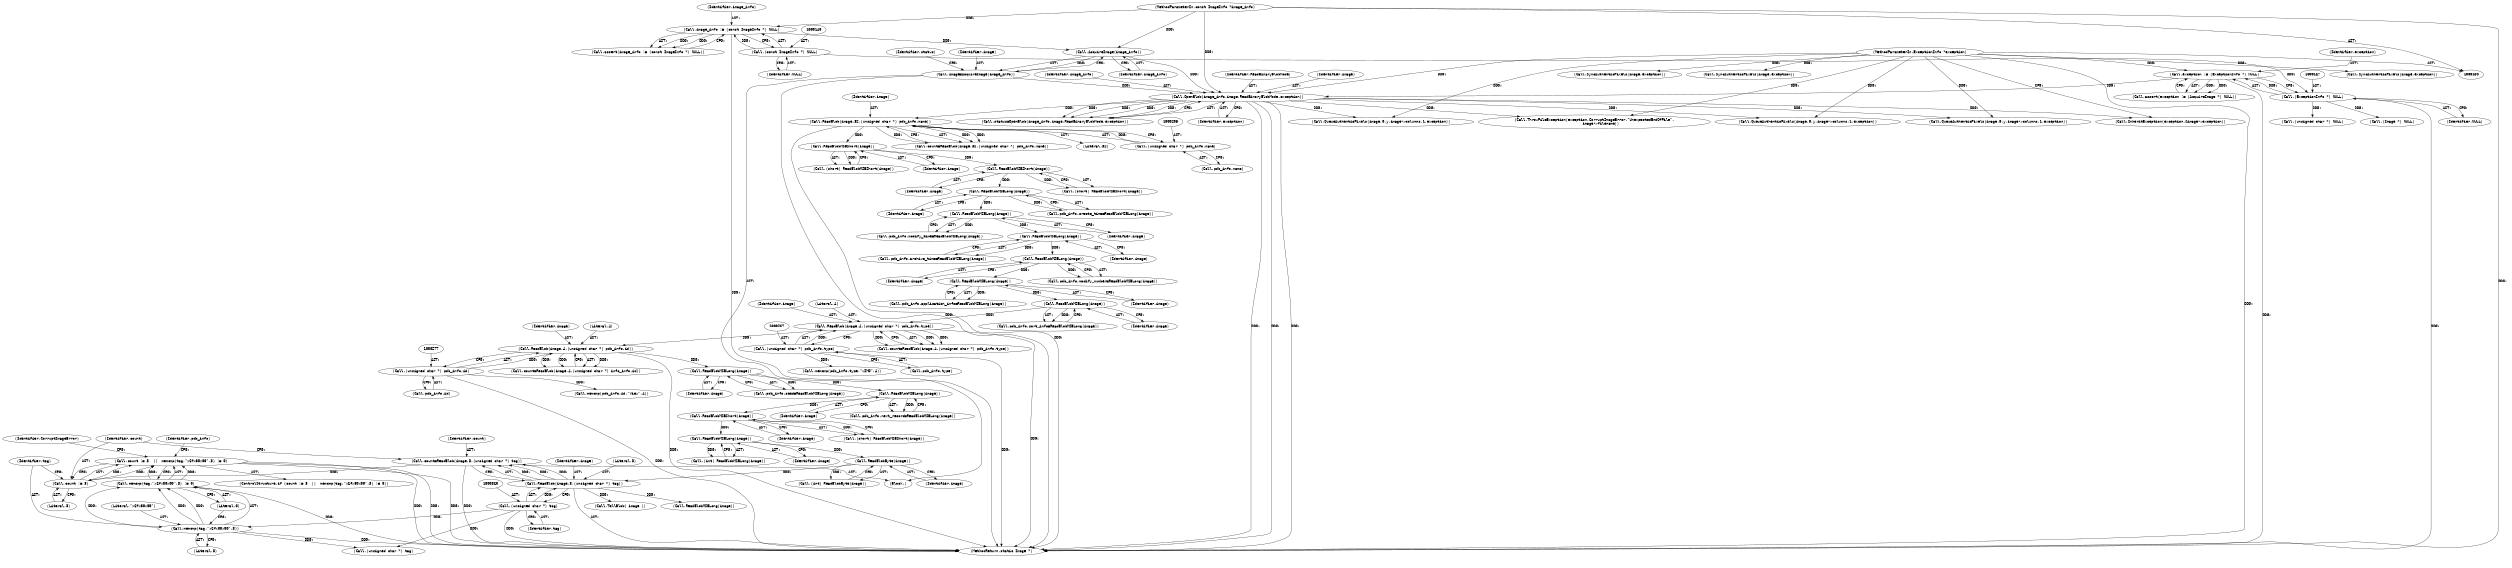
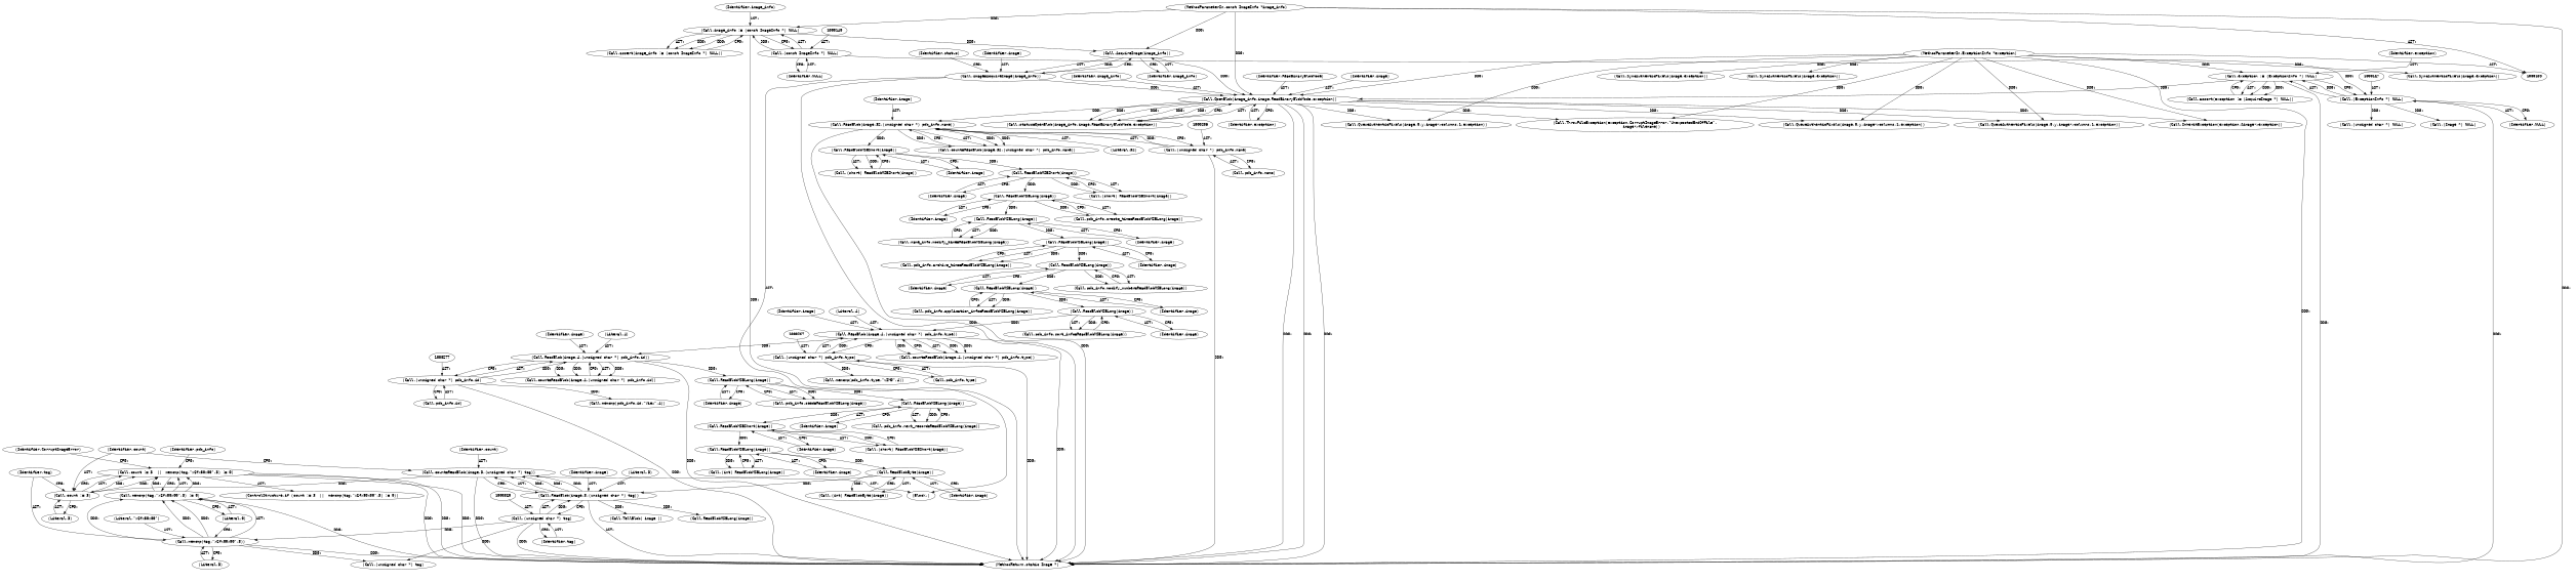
  digraph {
    fontname="DejaVu Sans Mono"
    node [fontname="DejaVu Sans Mono"]
    edge [fontname="DejaVu Sans Mono"]
    n1 [label="(Call,count != 3  ||  memcmp(tag,\"\x6f\x80\x00\",3) != 0)"]
    n2 [label="(Call,count != 3)"]
    n3 [label="(Call,memcmp(tag,\"\x6f\x80\x00\",3) != 0)"]
    n4 [label="(ControlStructure,if (count != 3  ||  memcmp(tag,\"\x6f\x80\x00\",3) != 0))"]
    n5 [label="(MethodReturn,static Image *)"]
    n6 [label="(Literal,3)"]
    n7 [label="(Literal,0)"]
    n8 [label="(Call,count=ReadBlob(image,3,(unsigned char *) tag))"]
    n9 [label="(Call,ReadBlob(image,3,(unsigned char *) tag))"]
    n10 [label="(Block,)"]
    n11 [label="(Call,(unsigned char *) tag)"]
    n12 [label="(Call,TellBlob( image ))"]
    n13 [label="(Call,ReadBlobMSBLong(image))"]
    n14 [label="(Call,memcmp(tag,\"\x6f\x80\x00\",3))"]
    n15 [label="(Identifier,tag)"]
    n16 [label="(Call,(unsigned char *) tag)"]
    n17 [label="(Call,ReadBlobByte(image))"]
    n18 [label="(Call,(int) ReadBlobByte(image))"]
    n19 [label="(Identifier,image)"]
    n20 [label="(Call,ReadBlobMSBLong(image))"]
    n21 [label="(Identifier,image)"]
    n22 [label="(Call,(int) ReadBlobMSBLong(image))"]
    n23 [label="(Call,ReadBlobMSBShort(image))"]
    n24 [label="(Call,(short) ReadBlobMSBShort(image))"]
    n25 [label="(Identifier,image)"]
    n26 [label="(Call,ReadBlobMSBLong(image))"]
    n27 [label="(Call,pdb_info.next_record=ReadBlobMSBLong(image))"]
    n28 [label="(Identifier,image)"]
    n29 [label="(Call,ReadBlobMSBLong(image))"]
    n30 [label="(Call,pdb_info.seed=ReadBlobMSBLong(image))"]
    n31 [label="(Identifier,image)"]
    n32 [label="(Call,ReadBlob(image,4,(unsigned char *) pdb_info.id))"]
    n33 [label="(Call,(unsigned char *) pdb_info.id)"]
-   n34 [label="(Call,count=ReadBlob(image,4,(unsigned char *) info_info.id))"]
+   n34 [label="(Call,count=ReadBlob(image,4,(unsigned char *) pdb_info.id))"]
    n35 [label="(Call,memcmp(pdb_info.id,\"View\",4))"]
    n36 [label="(Call,pdb_info.id)"]
    n37 [label="(Call,ReadBlob(image,4,(unsigned char *) pdb_info.type))"]
    n38 [label="(Call,(unsigned char *) pdb_info.type)"]
    n39 [label="(Call,count=ReadBlob(image,4,(unsigned char *) pdb_info.type))"]
    n40 [label="(Call,memcmp(pdb_info.type,\"vIMG\",4))"]
    n41 [label="(Call,pdb_info.type)"]
    n42 [label="(Call,ReadBlobMSBLong(image))"]
    n43 [label="(Call,pdb_info.sort_info=ReadBlobMSBLong(image))"]
    n44 [label="(Identifier,image)"]
    n45 [label="(Call,ReadBlobMSBLong(image))"]
    n46 [label="(Identifier,image)"]
    n47 [label="(Call,pdb_info.application_info=ReadBlobMSBLong(image))"]
    n48 [label="(Call,ReadBlobMSBLong(image))"]
    n49 [label="(Call,pdb_info.modify_number=ReadBlobMSBLong(image))"]
    n50 [label="(Identifier,image)"]
    n51 [label="(Call,ReadBlobMSBLong(image))"]
    n52 [label="(Identifier,image)"]
    n53 [label="(Call,pdb_info.archive_time=ReadBlobMSBLong(image))"]
    n54 [label="(Call,ReadBlobMSBLong(image))"]
    n55 [label="(Identifier,image)"]
-   n56 [label="(Call,pdb_info.modify_time=ReadBlobMSBLong(image))"]
+   n56 [label="(Call,name_info.modify_time=ReadBlobMSBLong(image))"]
    n57 [label="(Call,ReadBlobMSBLong(image))"]
    n58 [label="(Call,pdb_info.create_time=ReadBlobMSBLong(image))"]
    n59 [label="(Identifier,image)"]
    n60 [label="(Call,ReadBlobMSBShort(image))"]
    n61 [label="(Call,(short) ReadBlobMSBShort(image))"]
    n62 [label="(Identifier,image)"]
    n63 [label="(Call,ReadBlobMSBShort(image))"]
    n64 [label="(Call,(short) ReadBlobMSBShort(image))"]
    n65 [label="(Identifier,image)"]
    n66 [label="(Call,ReadBlob(image,32,(unsigned char *) pdb_info.name))"]
    n67 [label="(Call,(unsigned char *) pdb_info.name)"]
    n68 [label="(Call,count=ReadBlob(image,32,(unsigned char *) pdb_info.name))"]
    n69 [label="(Call,pdb_info.name)"]
    n70 [label="(Call,OpenBlob(image_info,image,ReadBinaryBlobMode,exception))"]
    n71 [label="(Call,QueueAuthenticPixels(image,0,y,image->columns,1,exception))"]
    n72 [label="(Call,InheritException(exception,&image->exception))"]
    n73 [label="(Call,QueueAuthenticPixels(image,0,y,image->columns,1,exception))"]
    n74 [label="(Call,QueueAuthenticPixels(image,0,y,image->columns,1,exception))"]
    n75 [label="(Call,status=OpenBlob(image_info,image,ReadBinaryBlobMode,exception))"]
    n76 [label="(Identifier,exception)"]
    n77 [label="(Call,ThrowFileException(exception,CorruptImageError,\"UnexpectedEndOfFile\",\n      image->filename))"]
    n78 [label="(Call,AcquireImage(image_info))"]
    n79 [label="(Call,image=AcquireImage(image_info))"]
    n80 [label="(Identifier,image_info)"]
    n81 [label="(Call,image_info != (const ImageInfo *) NULL)"]
    n82 [label="(Call,(const ImageInfo *) NULL)"]
    n83 [label="(Call,assert(image_info != (const ImageInfo *) NULL))"]
    n84 [label="(Call,(ExceptionInfo *) NULL)"]
    n85 [label="(Identifier,NULL)"]
    n86 [label="(MethodParameterIn,const ImageInfo *image_info)"]
    1000109
    n88 [label="(Call,exception != (ExceptionInfo *) NULL)"]
    n89 [label="(Identifier,NULL)"]
    n90 [label="(Call,(unsigned char *) NULL)"]
    n91 [label="(Call,(Image *) NULL)"]
    n92 [label="(Call,assert(exception != (AcquireImage *) NULL))"]
    n93 [label="(MethodParameterIn,ExceptionInfo *exception)"]
    n94 [label="(Call,SyncAuthenticPixels(image,exception))"]
    n95 [label="(Call,SyncAuthenticPixels(image,exception))"]
    n96 [label="(Call,SyncAuthenticPixels(image,exception))"]
    n97 [label="(Literal,3)"]
    n98 [label="(Identifier,count)"]
    n99 [label="(Identifier,image)"]
    n100 [label="(Identifier,ReadBinaryBlobMode)"]
    n101 [label="(Identifier,exception)"]
    n102 [label="(Identifier,count)"]
    n103 [label="(Identifier,image)"]
    n104 [label="(Identifier,image_info)"]
    n105 [label="(Literal,32)"]
    n106 [label="(Identifier,image)"]
    n107 [label="(Identifier,image)"]
    n108 [label="(Literal,4)"]
    n109 [label="(Identifier,image)"]
    n110 [label="(Literal,4)"]
    n111 [label="(Literal,\"\x6f\x80\x00\")"]
    n112 [label="(Identifier,image_info)"]
    n113 [label="(Identifier,tag)"]
    n114 [label="(Identifier,status)"]
    n115 [label="(Identifier,CorruptImageError)"]
    n116 [label="(Literal,3)"]
    n117 [label="(Identifier,image)"]
    n118 [label="(Identifier,pdb_info)"]
    1000140
    1000167
    1000205
    1000267
    1000277
    1000360
    n1 -> n2 [label="CFG: "]
    n1 -> n3 [label="CFG: "]
    n1 -> n4 [label="AST: "]
    n1 -> n5 [label="DDG: "]
    n1 -> n5 [label="DDG: "]
    n1 -> n5 [label="DDG: "]
    n2 -> n1 [label="AST: "]
    n2 -> n1 [label="DDG: "]
    n2 -> n1 [label="DDG: "]
    n2 -> n6 [label="CFG: "]
    n3 -> n1 [label="AST: "]
    n3 -> n1 [label="DDG: "]
    n3 -> n1 [label="DDG: "]
    n3 -> n5 [label="DDG: "]
    n3 -> n7 [label="CFG: "]
    n6 -> n2 [label="AST: "]
    n7 -> n3 [label="AST: "]
    n7 -> n14 [label="CFG: "]
    n8 -> n2 [label="DDG: "]
    n8 -> n5 [label="DDG: "]
    n8 -> n9 [label="CFG: "]
    n8 -> n10 [label="AST: "]
    n9 -> n5 [label="AST: "]
    n9 -> n8 [label="AST: "]
    n9 -> n8 [label="DDG: "]
    n9 -> n8 [label="DDG: "]
    n9 -> n8 [label="DDG: "]
    n9 -> n11 [label="CFG: "]
    n9 -> n12 [label="DDG: "]
    n9 -> n13 [label="DDG: "]
    n11 -> n5 [label="DDG: "]
    n11 -> n9 [label="AST: "]
    n11 -> n9 [label="DDG: "]
    n11 -> n14 [label="DDG: "]
    n11 -> n15 [label="CFG: "]
    n11 -> n16 [label="DDG: "]
    n14 -> n3 [label="AST: "]
    n14 -> n3 [label="DDG: "]
    n14 -> n3 [label="DDG: "]
    n14 -> n3 [label="DDG: "]
    n14 -> n5 [label="DDG: "]
    n14 -> n16 [label="DDG: "]
    n14 -> n97 [label="CFG: "]
    n15 -> n11 [label="AST: "]
    n17 -> n9 [label="DDG: "]
    n17 -> n18 [label="AST: "]
    n17 -> n18 [label="DDG: "]
    n17 -> n19 [label="CFG: "]
    n18 -> n17 [label="CFG: "]
    n19 -> n17 [label="AST: "]
    n20 -> n17 [label="DDG: "]
    n20 -> n21 [label="CFG: "]
    n20 -> n22 [label="AST: "]
    n20 -> n22 [label="DDG: "]
    n21 -> n20 [label="AST: "]
    n22 -> n20 [label="CFG: "]
    n23 -> n20 [label="DDG: "]
    n23 -> n24 [label="AST: "]
    n23 -> n24 [label="DDG: "]
    n23 -> n25 [label="CFG: "]
    n24 -> n23 [label="CFG: "]
    n25 -> n23 [label="AST: "]
    n26 -> n23 [label="DDG: "]
    n26 -> n27 [label="AST: "]
    n26 -> n27 [label="DDG: "]
    n26 -> n28 [label="CFG: "]
    n27 -> n26 [label="CFG: "]
    n28 -> n26 [label="AST: "]
    n29 -> n26 [label="DDG: "]
    n29 -> n30 [label="AST: "]
    n29 -> n30 [label="DDG: "]
    n29 -> n31 [label="CFG: "]
    n30 -> n29 [label="CFG: "]
    n31 -> n29 [label="AST: "]
    n32 -> n5 [label="DDG: "]
    n32 -> n29 [label="DDG: "]
    n32 -> n33 [label="CFG: "]
    n32 -> n34 [label="AST: "]
    n32 -> n34 [label="DDG: "]
    n32 -> n34 [label="DDG: "]
    n32 -> n34 [label="DDG: "]
    n33 -> n5 [label="DDG: "]
    n33 -> n32 [label="AST: "]
    n33 -> n32 [label="DDG: "]
    n33 -> n35 [label="DDG: "]
    n33 -> n36 [label="CFG: "]
    n34 -> n32 [label="CFG: "]
    n36 -> n33 [label="AST: "]
    n37 -> n5 [label="DDG: "]
    n37 -> n32 [label="DDG: "]
    n37 -> n38 [label="CFG: "]
    n37 -> n39 [label="AST: "]
    n37 -> n39 [label="DDG: "]
    n37 -> n39 [label="DDG: "]
    n37 -> n39 [label="DDG: "]
    n38 -> n5 [label="DDG: "]
    n38 -> n37 [label="AST: "]
    n38 -> n37 [label="DDG: "]
    n38 -> n40 [label="DDG: "]
    n38 -> n41 [label="CFG: "]
    n39 -> n37 [label="CFG: "]
    n41 -> n38 [label="AST: "]
    n42 -> n37 [label="DDG: "]
    n42 -> n43 [label="AST: "]
    n42 -> n43 [label="DDG: "]
    n42 -> n44 [label="CFG: "]
    n43 -> n42 [label="CFG: "]
    n44 -> n42 [label="AST: "]
    n45 -> n42 [label="DDG: "]
    n45 -> n46 [label="CFG: "]
    n45 -> n47 [label="AST: "]
    n45 -> n47 [label="DDG: "]
    n46 -> n45 [label="AST: "]
    n47 -> n45 [label="CFG: "]
    n48 -> n45 [label="DDG: "]
    n48 -> n49 [label="AST: "]
    n48 -> n49 [label="DDG: "]
    n48 -> n50 [label="CFG: "]
    n49 -> n48 [label="CFG: "]
    n50 -> n48 [label="AST: "]
    n51 -> n48 [label="DDG: "]
    n51 -> n52 [label="CFG: "]
    n51 -> n53 [label="AST: "]
    n51 -> n53 [label="DDG: "]
    n52 -> n51 [label="AST: "]
    n53 -> n51 [label="CFG: "]
    n54 -> n51 [label="DDG: "]
    n54 -> n55 [label="CFG: "]
    n54 -> n56 [label="AST: "]
    n54 -> n56 [label="DDG: "]
    n55 -> n54 [label="AST: "]
    n56 -> n54 [label="CFG: "]
    n57 -> n54 [label="DDG: "]
    n57 -> n58 [label="AST: "]
    n57 -> n58 [label="DDG: "]
    n57 -> n59 [label="CFG: "]
    n58 -> n57 [label="CFG: "]
    n59 -> n57 [label="AST: "]
    n60 -> n57 [label="DDG: "]
    n60 -> n61 [label="AST: "]
    n60 -> n61 [label="DDG: "]
    n60 -> n62 [label="CFG: "]
    n61 -> n60 [label="CFG: "]
    n62 -> n60 [label="AST: "]
    n63 -> n60 [label="DDG: "]
    n63 -> n64 [label="AST: "]
    n63 -> n64 [label="DDG: "]
    n63 -> n65 [label="CFG: "]
    n64 -> n63 [label="CFG: "]
    n65 -> n63 [label="AST: "]
    n66 -> n5 [label="DDG: "]
    n66 -> n63 [label="DDG: "]
    n66 -> n67 [label="CFG: "]
    n66 -> n68 [label="AST: "]
    n66 -> n68 [label="DDG: "]
    n66 -> n68 [label="DDG: "]
    n66 -> n68 [label="DDG: "]
+   n67 -> n5 [label="DDG: "]
    n67 -> n66 [label="AST: "]
    n67 -> n66 [label="DDG: "]
    n67 -> n69 [label="CFG: "]
    n68 -> n66 [label="CFG: "]
    n69 -> n67 [label="AST: "]
    n70 -> n5 [label="DDG: "]
    n70 -> n5 [label="DDG: "]
    n70 -> n5 [label="DDG: "]
    n70 -> n66 [label="DDG: "]
    n70 -> n71 [label="DDG: "]
    n70 -> n72 [label="DDG: "]
    n70 -> n73 [label="DDG: "]
    n70 -> n74 [label="DDG: "]
    n70 -> n75 [label="AST: "]
    n70 -> n75 [label="DDG: "]
    n70 -> n75 [label="DDG: "]
    n70 -> n75 [label="DDG: "]
    n70 -> n75 [label="DDG: "]
    n70 -> n76 [label="CFG: "]
    n70 -> n77 [label="DDG: "]
    n75 -> n70 [label="CFG: "]
    n76 -> n70 [label="AST: "]
    n78 -> n70 [label="DDG: "]
    n78 -> n79 [label="AST: "]
    n78 -> n79 [label="DDG: "]
    n78 -> n80 [label="CFG: "]
    n79 -> n5 [label="DDG: "]
    n79 -> n10 [label="AST: "]
    n79 -> n70 [label="DDG: "]
    n79 -> n78 [label="CFG: "]
    n80 -> n78 [label="AST: "]
    n81 -> n5 [label="DDG: "]
    n81 -> n78 [label="DDG: "]
    n81 -> n82 [label="CFG: "]
    n81 -> n83 [label="AST: "]
    n81 -> n83 [label="DDG: "]
    n81 -> n83 [label="DDG: "]
    n82 -> n81 [label="AST: "]
    n82 -> n81 [label="DDG: "]
    n82 -> n84 [label="DDG: "]
    n82 -> n85 [label="CFG: "]
    n83 -> n81 [label="CFG: "]
    n84 -> n5 [label="DDG: "]
    n84 -> n88 [label="AST: "]
    n84 -> n88 [label="DDG: "]
    n84 -> n89 [label="CFG: "]
    n84 -> n90 [label="DDG: "]
    n84 -> n91 [label="DDG: "]
    n85 -> n82 [label="AST: "]
    n86 -> n5 [label="DDG: "]
    n86 -> n70 [label="DDG: "]
    n86 -> n78 [label="DDG: "]
    n86 -> n81 [label="DDG: "]
    n86 -> 1000109 [label="AST: "]
    n88 -> n5 [label="DDG: "]
    n88 -> n70 [label="DDG: "]
    n88 -> n84 [label="CFG: "]
    n88 -> n92 [label="AST: "]
    n88 -> n92 [label="DDG: "]
    n88 -> n92 [label="DDG: "]
    n89 -> n84 [label="AST: "]
    n92 -> n88 [label="CFG: "]
    n93 -> n5 [label="DDG: "]
    n93 -> n70 [label="DDG: "]
    n93 -> n71 [label="DDG: "]
-   n93 -> n72 [label="CFG: "]
+   n93 -> n72 [label="DDG: "]
    n93 -> n73 [label="DDG: "]
    n93 -> n74 [label="DDG: "]
    n93 -> n77 [label="DDG: "]
    n93 -> 1000109 [label="AST: "]
    n93 -> n88 [label="DDG: "]
    n93 -> n94 [label="DDG: "]
    n93 -> n95 [label="DDG: "]
    n93 -> n96 [label="DDG: "]
    n97 -> n14 [label="AST: "]
    n98 -> n2 [label="AST: "]
    n98 -> n8 [label="CFG: "]
    n99 -> n66 [label="AST: "]
    n100 -> n70 [label="AST: "]
    n101 -> n88 [label="AST: "]
    n102 -> n8 [label="AST: "]
    n103 -> n70 [label="AST: "]
    n104 -> n81 [label="AST: "]
-   n66 -> n105 [label="AST: "]
+   n105 -> n66 [label="AST: "]
    n106 -> n32 [label="AST: "]
    n107 -> n79 [label="AST: "]
    n108 -> n32 [label="AST: "]
    n109 -> n9 [label="AST: "]
    n110 -> n37 [label="AST: "]
    n111 -> n14 [label="AST: "]
    n112 -> n70 [label="AST: "]
    n113 -> n2 [label="CFG: "]
    n113 -> n14 [label="AST: "]
    n114 -> n79 [label="CFG: "]
    n115 -> n1 [label="CFG: "]
    n116 -> n9 [label="AST: "]
    n117 -> n37 [label="AST: "]
    n118 -> n1 [label="CFG: "]
    1000140 -> n82 [label="AST: "]
    1000167 -> n84 [label="AST: "]
    1000205 -> n67 [label="AST: "]
    1000267 -> n38 [label="AST: "]
    1000277 -> n33 [label="AST: "]
    1000360 -> n11 [label="AST: "]
  }
